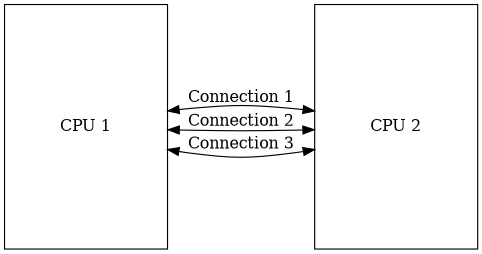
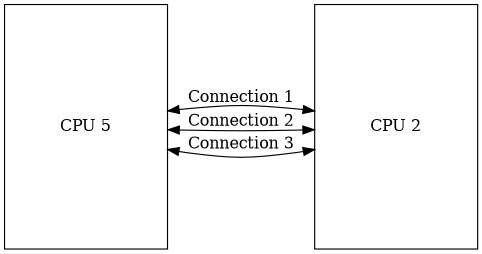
  digraph {
    forcelabels=true
    rankdir=LR
    node [fixedsize=true shape=box]
    edge [dir=both]
-   n1 [height=3 label="CPU 1" width=2]
+   n1 [height=3 label="CPU 5" width=2]
    n2 [height=3 label="CPU 2" width=2]
    n1 -> n2 [label="Connection 1"]
    n1 -> n2 [label="Connection 2"]
    n1 -> n2 [label="Connection 3"]
  }
